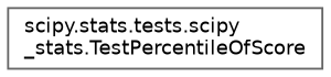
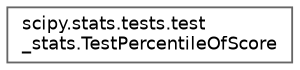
  digraph {
    rankdir=LR
    fontname="DejaVu Sans"
-   n1 [color=grey40 fillcolor=white fontname="DejaVu Sans" fontsize=10 height=0.2 label="scipy.stats.tests.scipy\l_stats.TestPercentileOfScore" shape=box style=filled width=0.4]
+   n1 [color=grey40 fillcolor=white fontname="DejaVu Sans" fontsize=10 height=0.2 label="scipy.stats.tests.test\l_stats.TestPercentileOfScore" shape=box style=filled width=0.4]
  }
